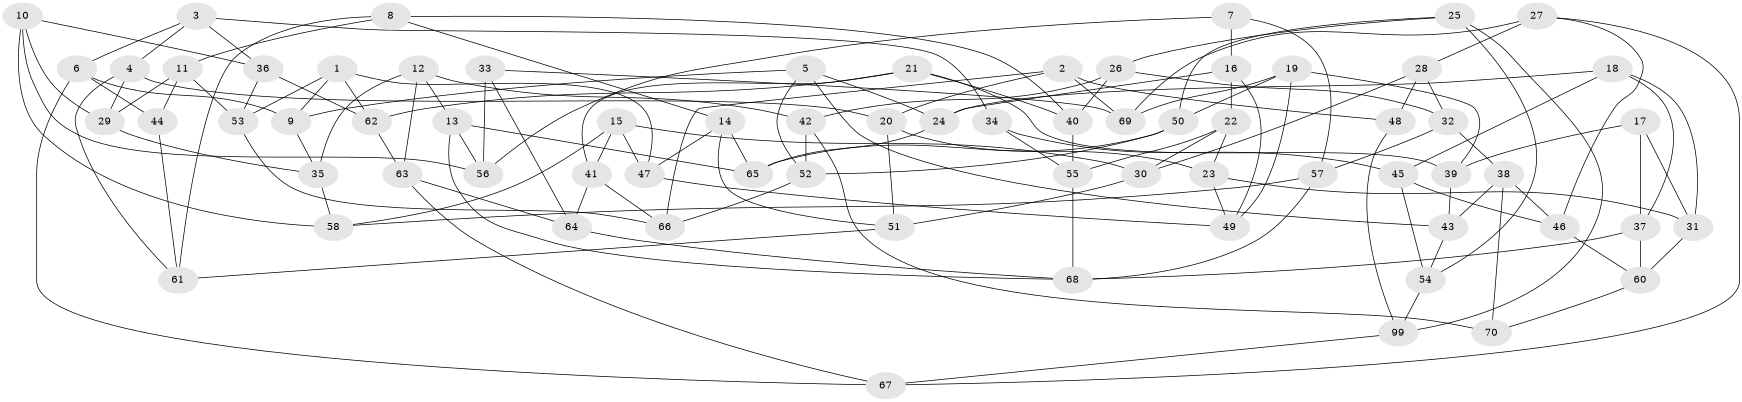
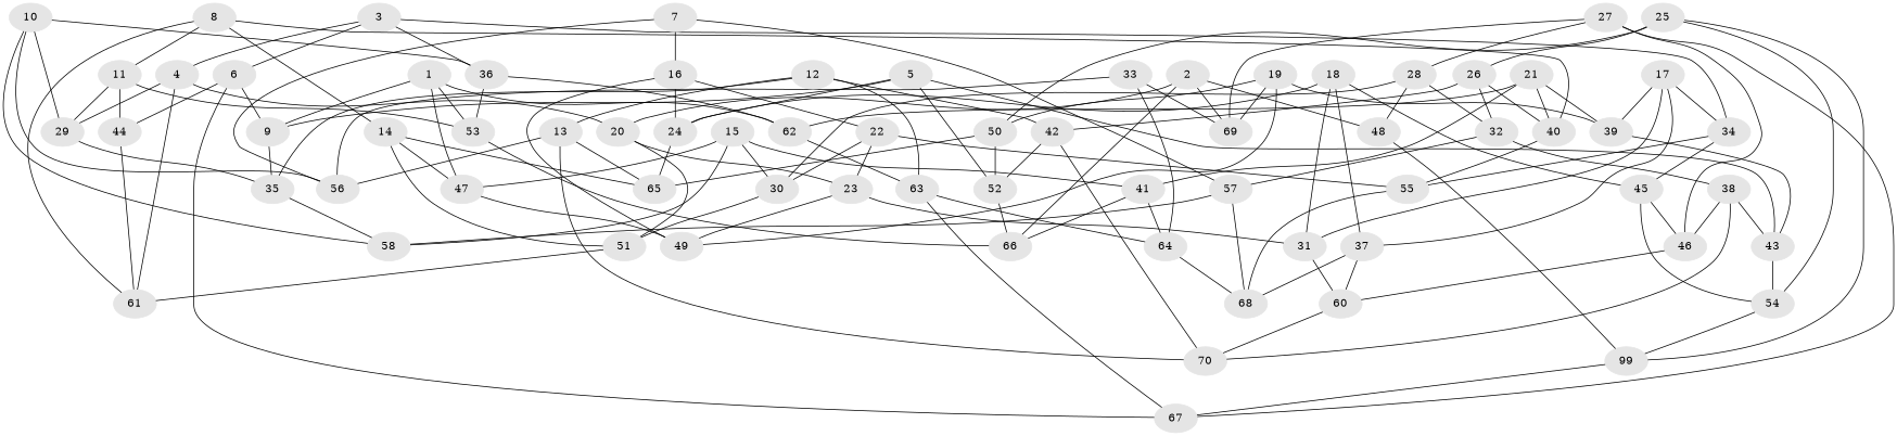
  graph {
    node [color=gray90 style=filled]
    1
    9
    47
    53
    62
    35
    49
    66
    63
    2
    20
    48
    69
    51
    23
    n16 [label=99]
    3
    4
    6
    34
    36
    29
    61
    44
    67
    45
    55
    5
    24
    43
    52
    65
    54
    7
    16
    56
    57
    22
    33
    64
    58
    68
    8
    11
    14
    40
    10
    12
    13
    42
    70
    15
    30
    41
    17
    31
    37
    39
    60
    18
    46
    19
    50
    21
    25
    26
    32
    38
    27
    28
    1 -- 9
    1 -- 47
    1 -- 53
    1 -- 62
    9 -- 35
    47 -- 49
    53 -- 66
    62 -- 63
    35 -- 58
    63 -- 67
    63 -- 64
    2 -- 66
    2 -- 20
    2 -- 48
    2 -- 69
    20 -- 51
    20 -- 23
    48 -- n16
    51 -- 61
    23 -- 49
    23 -- 31
    n16 -- 67
    3 -- 4
    3 -- 6
    3 -- 34
    3 -- 36
    4 -- 20
    4 -- 29
    4 -- 61
    6 -- 9
    6 -- 44
    6 -- 67
    34 -- 45
    34 -- 55
    36 -- 53
    36 -- 62
    29 -- 35
    44 -- 61
    45 -- 54
    45 -- 46
    55 -- 68
    5 -- 9
    5 -- 24
    5 -- 43
    5 -- 52
    24 -- 65
    43 -- 54
    52 -- 66
    54 -- n16
    7 -- 16
    7 -- 56
    7 -- 57
    16 -- 49
    16 -- 24
    16 -- 22
    57 -- 58
    57 -- 68
    22 -- 23
    22 -- 55
    22 -- 30
    33 -- 69
    33 -- 56
    33 -- 64
    64 -- 68
    8 -- 61
    8 -- 11
    8 -- 14
    8 -- 40
    11 -- 53
    11 -- 29
    11 -- 44
    14 -- 47
    14 -- 51
    14 -- 65
    40 -- 55
    10 -- 36
    10 -- 29
    10 -- 56
    10 -- 58
    12 -- 35
    12 -- 63
    12 -- 13
    12 -- 42
    13 -- 65
    13 -- 56
-   13 -- 68
+   13 -- 70
    42 -- 52
    42 -- 70
    15 -- 47
    15 -- 58
    15 -- 30
    15 -- 41
    30 -- 51
    41 -- 66
    41 -- 64
+   17 -- 34
    17 -- 31
    17 -- 37
    17 -- 39
    31 -- 60
    37 -- 68
    37 -- 60
    39 -- 43
    60 -- 70
    18 -- 45
    18 -- 24
    18 -- 31
    18 -- 37
    46 -- 60
    19 -- 49
    19 -- 69
    19 -- 39
    19 -- 50
    50 -- 52
    50 -- 65
    21 -- 62
    21 -- 40
    21 -- 41
    21 -- 39
    25 -- n16
    25 -- 54
    25 -- 50
    25 -- 26
    26 -- 40
    26 -- 42
    26 -- 32
    32 -- 57
    32 -- 38
    38 -- 43
    38 -- 70
    38 -- 46
    27 -- 69
    27 -- 67
    27 -- 46
    27 -- 28
    28 -- 48
    28 -- 30
    28 -- 32
  }
